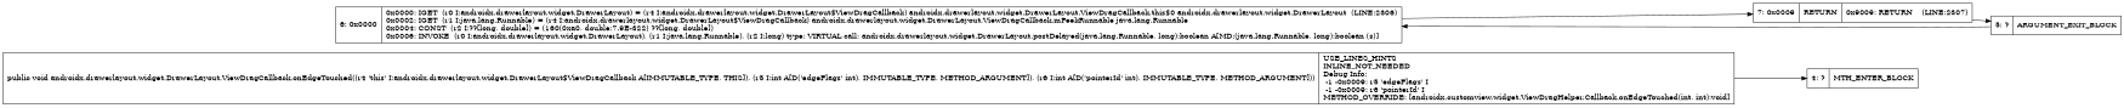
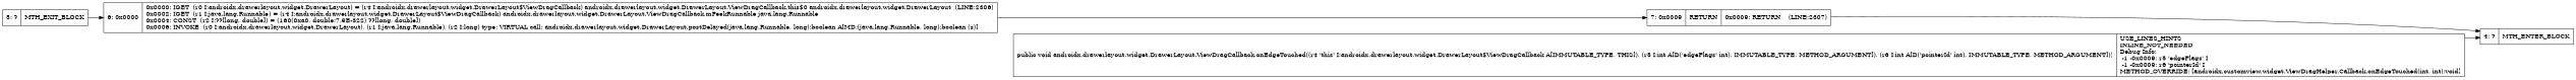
  digraph {
    fontname="DejaVu Serif"
    rankdir=LR
    node [fontname="DejaVu Serif" shape=record]
    edge [fontname="DejaVu Serif"]
    n1 [label="{4\:\ ?|MTH_ENTER_BLOCK\l}"]
    n2 [label="{6\:\ 0x0000|0x0000: IGET  (r0 I:androidx.drawerlayout.widget.DrawerLayout) = (r4 I:androidx.drawerlayout.widget.DrawerLayout$ViewDragCallback) androidx.drawerlayout.widget.DrawerLayout.ViewDragCallback.this$0 androidx.drawerlayout.widget.DrawerLayout  (LINE:2306)\l0x0002: IGET  (r1 I:java.lang.Runnable) = (r4 I:androidx.drawerlayout.widget.DrawerLayout$ViewDragCallback) androidx.drawerlayout.widget.DrawerLayout.ViewDragCallback.mPeekRunnable java.lang.Runnable \l0x0004: CONST  (r2 I:??[long, double]) = (160(0xa0, double:7.9E\-322) ??[long, double]) \l0x0006: INVOKE  (r0 I:androidx.drawerlayout.widget.DrawerLayout), (r1 I:java.lang.Runnable), (r2 I:long) type: VIRTUAL call: androidx.drawerlayout.widget.DrawerLayout.postDelayed(java.lang.Runnable, long):boolean A[MD:(java.lang.Runnable, long):boolean (s)]\l}"]
-   n3 [label="{7\:\ 0x0009|RETURN\l|0x9009: RETURN    (LINE:2307)\l}"]
-   n4 [label="{5\:\ ?|ARGUMENT_EXIT_BLOCK\l}"]
+   n3 [label="{7\:\ 0x0009|RETURN\l|0x0009: RETURN    (LINE:2307)\l}"]
+   n4 [label="{5\:\ ?|MTH_EXIT_BLOCK\l}"]
    n5 [label="{public void androidx.drawerlayout.widget.DrawerLayout.ViewDragCallback.onEdgeTouched((r4 'this' I:androidx.drawerlayout.widget.DrawerLayout$ViewDragCallback A[IMMUTABLE_TYPE, THIS]), (r5 I:int A[D('edgeFlags' int), IMMUTABLE_TYPE, METHOD_ARGUMENT]), (r6 I:int A[D('pointerId' int), IMMUTABLE_TYPE, METHOD_ARGUMENT]))  | USE_LINES_HINTS\lINLINE_NOT_NEEDED\lDebug Info:\l  \-1 \-0x0009: r5 'edgeFlags' I\l  \-1 \-0x0009: r6 'pointerId' I\lMETHOD_OVERRIDE: [androidx.customview.widget.ViewDragHelper.Callback.onEdgeTouched(int, int):void]\l}"]
    n2 -> n3
-   n3 -> n4
+   n3 -> n1
    n4 -> n2
    n5 -> n1
  }
